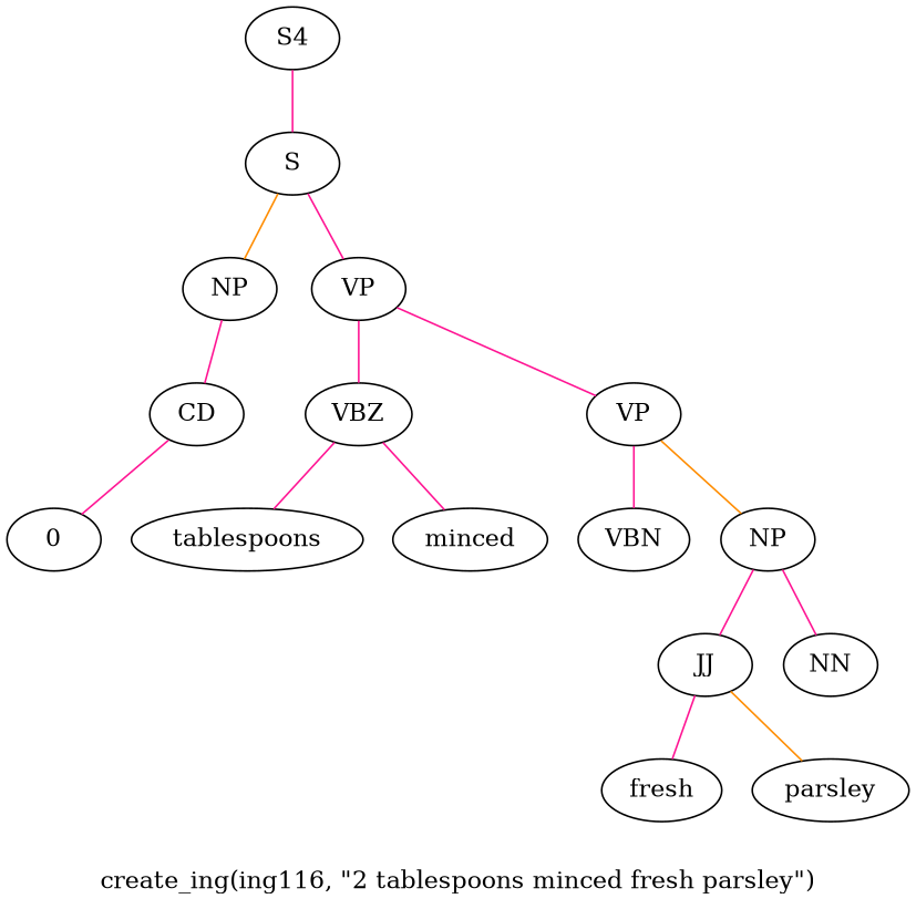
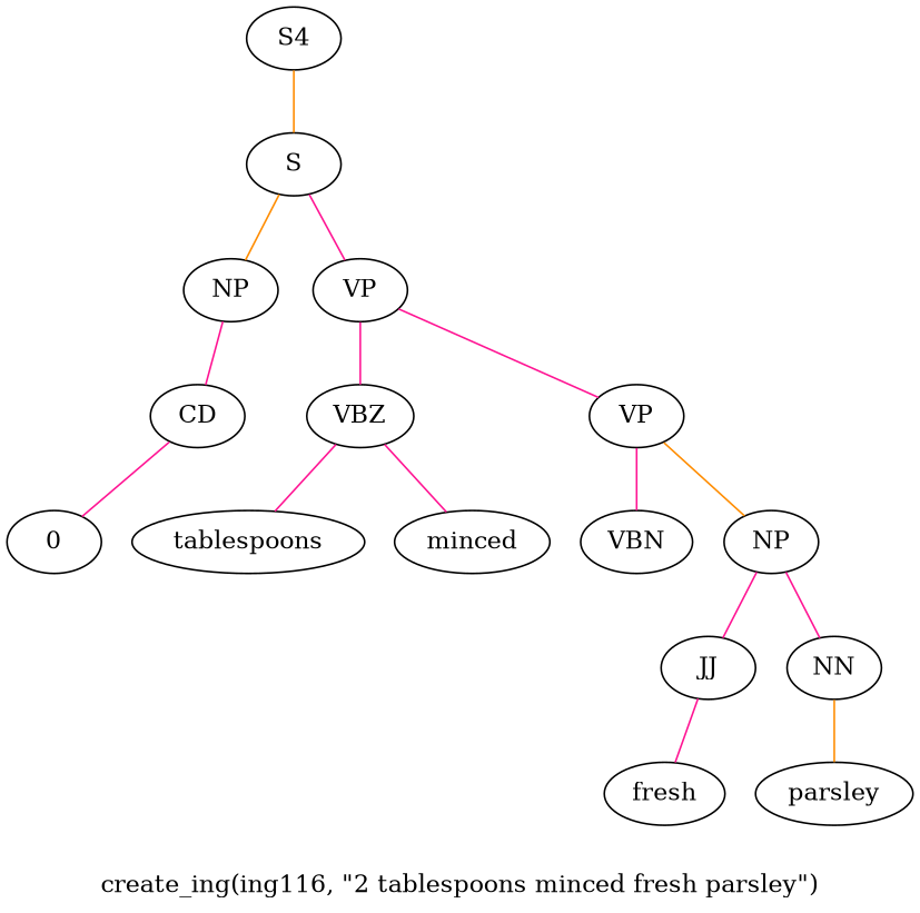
  graph {
    label="create_ing(ing116, \"2 tablespoons minced fresh parsley\")"
    edge [color=deeppink]
    n1 [label=S4]
    n2 [label=S]
    n3 [label=NP]
    n4 [label=VP]
    n5 [label=CD]
    n6 [label=VBZ]
    n7 [label=VP]
    n8 [label=0]
    n9 [label=tablespoons]
    n10 [label=minced]
    n11 [label=VBN]
    n12 [label=NP]
    n13 [label=JJ]
    n14 [label=NN]
    n15 [label=fresh]
    n16 [label=parsley]
-   n1 -- n2
+   n1 -- n2 [color=darkorange]
    n2 -- n3 [color=darkorange]
    n2 -- n4
    n3 -- n5
    n4 -- n6
    n4 -- n7
    n5 -- n8
    n6 -- n9
    n6 -- n10
    n7 -- n11
    n7 -- n12 [color=darkorange]
    n12 -- n13
    n12 -- n14
    n13 -- n15
-   n13 -- n16 [color=darkorange]
+   n14 -- n16 [color=darkorange]
  }
